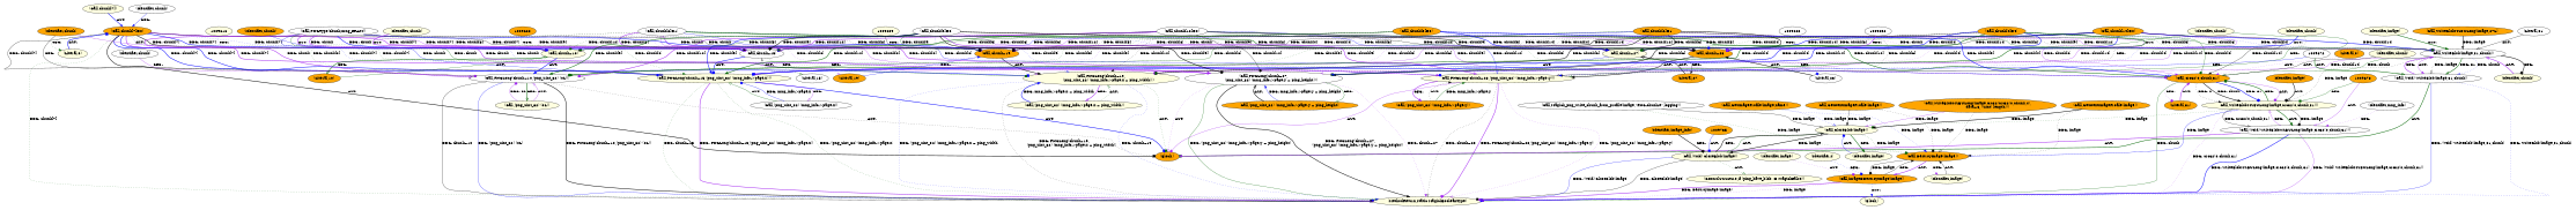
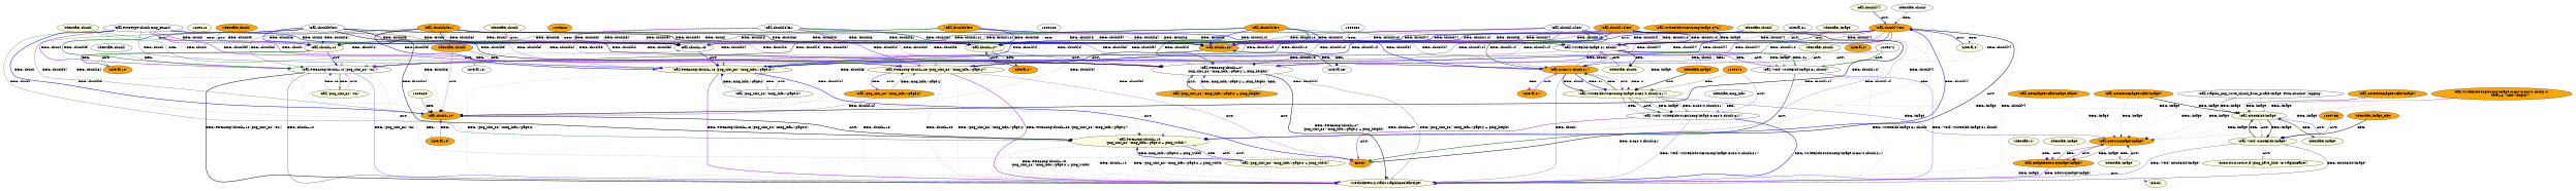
  digraph {
    node [fillcolor=orange style=filled]
    edge [arrowhead=onormal color=black style=bold]
    n1 [label="(Call,chunk[7]=0)"]
    n2 [fillcolor=white label="(Call,PNGLong(chunk+10,(png_uint_32) (0L)))"]
    n3 [fillcolor=lightyellow label="(Call,chunk+10)"]
    n4 [fillcolor=lightyellow label="(Call,PNGLong(chunk+15,(png_uint_32) (mng_info->page.x)))"]
    n5 [fillcolor=white label="(Call,chunk+15)"]
    n6 [fillcolor=lightyellow label="(Call,PNGLong(chunk+19,\n             (png_uint_32) (mng_info->page.x + ping_width)))"]
    n7 [label="(Call,chunk+19)"]
    n8 [fillcolor=lightyellow label="(Call,PNGLong(chunk+23,(png_uint_32) (mng_info->page.y)))"]
    n9 [label="(Call,chunk+23)"]
    n10 [fillcolor=white label="(Call,PNGLong(chunk+27,\n             (png_uint_32) (mng_info->page.y + ping_height)))"]
    n11 [fillcolor=lightyellow label="(Call,chunk+27)"]
    n12 [fillcolor=white label="(Call,WriteBlob(image,31,chunk))"]
    n13 [label="(Call,crc32(0,chunk,31))"]
    n14 [fillcolor=lightyellow label="(MethodReturn,static MagickBooleanType)"]
    n15 [label="(Block,)"]
    n16 [fillcolor=lightyellow label="(Literal,0)"]
    n17 [fillcolor=lightyellow label="(Call,(png_uint_32) (0L))"]
    n18 [label="(Literal,10)"]
    n19 [fillcolor=white label="(Call,(png_uint_32) (mng_info->page.x))"]
    n20 [fillcolor=white label="(Literal,15)"]
    n21 [fillcolor=lightyellow label="(Call,(png_uint_32) (mng_info->page.x + ping_width))"]
    n22 [label="(Literal,19)"]
    n23 [label="(Call,(png_uint_32) (mng_info->page.y))"]
    n24 [fillcolor=white label="(Literal,23)"]
    n25 [label="(Call,(png_uint_32) (mng_info->page.y + ping_height))"]
    n26 [label="(Literal,27)"]
    n27 [fillcolor=white label="(Call,(void) WriteBlob(image,31,chunk))"]
    n28 [fillcolor=lightyellow label="(Call,WriteBlobMSBULong(image,crc32(0,chunk,31)))"]
    n29 [fillcolor=lightyellow label="(Identifier,chunk)"]
    n30 [label="(Literal,31)"]
    n31 [fillcolor=white label="(Call,(void) WriteBlobMSBULong(image,crc32(0,chunk,31)))"]
    n32 [fillcolor=lightyellow label="(Call,CloseBlob(image))"]
    n33 [label="(Call,DestroyImage(image))"]
    n34 [fillcolor=lightyellow label="(Call,(void) CloseBlob(image))"]
    n35 [fillcolor=lightyellow label="(Identifier,image)"]
    n36 [label="(Call,image=DestroyImage(image))"]
    n37 [fillcolor=lightyellow label="(Identifier,image)"]
    n38 [fillcolor=lightyellow label="(ControlStructure,if (ping_have_blob != MagickFalse))"]
    n39 [fillcolor=lightyellow label="(Block,)"]
    n40 [fillcolor=white label="(Identifier,mng_info)"]
    n41 [label="(Call,chunk[14]=0)"]
    n42 [fillcolor=lightyellow label="(Identifier,chunk)"]
    n43 [label="(Identifier,chunk)"]
    n44 [fillcolor=lightyellow label="(Identifier,image)"]
    n45 [fillcolor=lightyellow label="(Identifier,s)"]
    n46 [label="(Call,chunk[6]=1)"]
    n47 [label="(Call,WriteBlobMSBULong(image,27L))"]
    n48 [label="(Call,GetNextImageProfile(image))"]
    n49 [fillcolor=lightyellow label="(Identifier,chunk)"]
    n50 [label="(Call,WriteBlobMSBULong(image,crc32(crc32(0,chunk,4),\n                 data+6, (uInt) length)))"]
    n51 [fillcolor=white label="(Call,chunk[8]=1)"]
    n52 [label="(Literal,0)"]
    n53 [label="(Call,chunk[4]=4)"]
    n54 [fillcolor=white label="(Call,PNGType(chunk,mng_FRAM))"]
    n55 [fillcolor=white label="(Literal,31)"]
    n56 [fillcolor=lightyellow label="(Call,chunk[7])"]
    n57 [fillcolor=white label="(Call,chunk[12]=0)"]
    n58 [label="(Identifier,image)"]
    n59 [fillcolor=white label="(Call,Magick_png_write_chunk_from_profile(image,\"PNG-chunk-e\",logging))"]
    n60 [label="(Call,GetImageProfile(image,name))"]
    n61 [label="(Identifier,image_info)"]
    n62 [fillcolor=lightyellow label="(Identifier,chunk)"]
    n63 [label="(Identifier,chunk)"]
    n64 [fillcolor=lightyellow label="(Identifier,image)"]
    n65 [label="(Call,GetNextImageProfile(image))"]
    n66 [fillcolor=white label="(Identifier,chunk)"]
    n67 [fillcolor=lightyellow label="(Identifier,chunk)"]
    n68 [fillcolor=white label="(Identifier,chunk)"]
    n69 [fillcolor=white label="(Call,chunk[9]=0)"]
    n70 [label="(Call,chunk[5]=0)"]
    1009616 [fillcolor=lightyellow]
    1009628
    1009639 [fillcolor=lightyellow]
    1009652 [fillcolor=white]
    1009672 [fillcolor=white]
    1009663 [fillcolor=white]
    1009678
    1009735
    n1 -> n2 [arrowhead=normal label="DDG: chunk[7]" style=solid]
    n1 -> n3 [arrowhead=normal label="DDG: chunk[7]"]
    n1 -> n4 [color=blue label="DDG: chunk[7]"]
    n1 -> n5 [color=blue label="DDG: chunk[7]"]
    n1 -> n6 [arrowhead=box color=blue label="DDG: chunk[7]"]
    n1 -> n7 [arrowhead=box color=blue label="DDG: chunk[7]" style=dotted]
    n1 -> n8 [arrowhead=normal color=blue label="DDG: chunk[7]" style=dotted]
    n1 -> n9 [arrowhead=normal color=purple label="DDG: chunk[7]" style=solid]
    n1 -> n10 [arrowhead=normal color=purple label="DDG: chunk[7]"]
    n1 -> n11 [arrowhead=normal color=purple label="DDG: chunk[7]"]
    n1 -> n12 [label="DDG: chunk[7]" style=solid]
    n1 -> n13 [color=darkgreen label="DDG: chunk[7]" style=dotted]
    n1 -> n14 [arrowhead=box color=darkgreen label="DDG: chunk[7]" style=dotted]
    n1 -> n15 [label="AST: "]
    n1 -> n16 [arrowhead=normal color=darkgreen label="CFG: " style=dotted]
    n2 -> n14 [label="DDG: PNGLong(chunk+10,(png_uint_32) (0L))"]
    n2 -> n14 [arrowhead=normal label="DDG: chunk+10" style=solid]
    n2 -> n14 [arrowhead=normal color=blue label="DDG: (png_uint_32) (0L)" style=solid]
    n2 -> n15 [arrowhead=box label="AST: " style=dotted]
    n2 -> n17 [color=darkgreen label="CFG: "]
    n3 -> n2 [arrowhead=normal color=blue label="AST: "]
    n3 -> n18 [color=darkgreen label="CFG: "]
    n4 -> n14 [arrowhead=normal color=darkgreen label="DDG: (png_uint_32) (mng_info->page.x)" style=dotted]
    n4 -> n14 [color=darkgreen label="DDG: chunk+15" style=dotted]
    n4 -> n14 [arrowhead=box color=purple label="DDG: PNGLong(chunk+15,(png_uint_32) (mng_info->page.x))"]
    n4 -> n15 [arrowhead=box color=blue label="AST: "]
    n4 -> n19 [color=purple label="CFG: " style=solid]
    n5 -> n4 [arrowhead=box color=blue label="AST: "]
    n5 -> n20 [color=darkgreen label="CFG: " style=dotted]
    n6 -> n14 [arrowhead=normal label="DDG: PNGLong(chunk+19,\n             (png_uint_32) (mng_info->page.x + ping_width))" style=dotted]
    n6 -> n14 [arrowhead=normal color=blue label="DDG: chunk+19" style=dotted]
    n6 -> n14 [arrowhead=normal color=blue label="DDG: (png_uint_32) (mng_info->page.x + ping_width)" style=dotted]
    n6 -> n15 [arrowhead=box color=darkgreen label="AST: " style=dotted]
    n6 -> n21 [color=purple label="CFG: "]
    n7 -> n6 [arrowhead=normal label="AST: "]
    n7 -> n22 [color=purple label="CFG: " style=dotted]
    n8 -> n14 [arrowhead=box color=purple label="DDG: PNGLong(chunk+23,(png_uint_32) (mng_info->page.y))"]
    n8 -> n14 [color=purple label="DDG: (png_uint_32) (mng_info->page.y)" style=dotted]
    n8 -> n14 [label="DDG: chunk+23" style=dotted]
    n8 -> n15 [arrowhead=box color=purple label="AST: " style=solid]
    n8 -> n23 [arrowhead=normal color=purple label="CFG: "]
    n9 -> n8 [arrowhead=normal label="AST: "]
    n9 -> n24 [arrowhead=box color=blue label="CFG: " style=dotted]
    n10 -> n14 [color=darkgreen label="DDG: (png_uint_32) (mng_info->page.y + ping_height)" style=solid]
    n10 -> n14 [arrowhead=normal label="DDG: PNGLong(chunk+27,\n             (png_uint_32) (mng_info->page.y + ping_height))"]
    n10 -> n14 [arrowhead=normal color=purple label="DDG: chunk+27" style=dotted]
    n10 -> n15 [color=purple label="AST: " style=dotted]
    n10 -> n25 [color=darkgreen label="CFG: " style=solid]
    n11 -> n10 [color=blue label="AST: " style=solid]
    n11 -> n26 [arrowhead=normal label="CFG: " style=solid]
    n12 -> n8 [color=purple label="DDG: chunk[14]" style=solid]
    n12 -> n13 [color=darkgreen label="DDG: chunk" style=solid]
    n12 -> n27 [arrowhead=normal color=purple label="AST: " style=solid]
    n12 -> n27 [label="DDG: image" style=dotted]
    n12 -> n27 [color=darkgreen label="DDG: 31"]
    n12 -> n27 [color=blue label="DDG: chunk" style=dotted]
    n12 -> n28 [label="DDG: image" style=dotted]
    n12 -> n29 [arrowhead=box label="CFG: "]
    n13 -> n14 [arrowhead=normal color=darkgreen label="DDG: chunk" style=solid]
    n13 -> n28 [arrowhead=box color=purple label="AST: " style=solid]
    n13 -> n28 [arrowhead=normal label="DDG: 0" style=dotted]
    n13 -> n28 [arrowhead=normal label="DDG: chunk"]
    n13 -> n28 [arrowhead=box color=blue label="DDG: 31"]
    n13 -> n30 [arrowhead=box color=purple label="CFG: " style=dotted]
    n16 -> n1 [arrowhead=box color=blue label="AST: "]
    n17 -> n2 [color=purple label="AST: " style=solid]
    n17 -> n2 [arrowhead=box color=purple label="DDG: 0L" style=solid]
    n18 -> n3 [color=darkgreen label="AST: " style=solid]
    n19 -> n4 [color=darkgreen label="AST: " style=solid]
    n19 -> n4 [arrowhead=box color=blue label="DDG: mng_info->page.x" style=solid]
    n20 -> n5 [label="AST: " style=dotted]
    n21 -> n6 [color=darkgreen label="AST: " style=dotted]
    n21 -> n6 [arrowhead=normal color=blue label="DDG: mng_info->page.x + ping_width"]
    n22 -> n7 [arrowhead=normal color=blue label="DDG: " style=solid]
    n23 -> n8 [arrowhead=normal label="AST: " style=dotted]
    n23 -> n8 [arrowhead=normal color=darkgreen label="DDG: mng_info->page.y" style=solid]
-   n24 -> n9 [arrowhead=normal label="AST: "]
+   n24 -> n9 [arrowhead=normal label="DDG: "]
    n25 -> n10 [label="AST: "]
    n25 -> n10 [arrowhead=normal color=blue label="DDG: mng_info->page.y + ping_height" style=solid]
    n26 -> n11 [label="AST: "]
    n27 -> n12 [color=purple label="CFG: "]
    n27 -> n14 [arrowhead=normal color=blue label="DDG: WriteBlob(image,31,chunk)" style=dotted]
    n27 -> n14 [arrowhead=box color=blue label="DDG: (void) WriteBlob(image,31,chunk)" style=solid]
    n27 -> n15 [arrowhead=box color=darkgreen label="AST: "]
    n28 -> n13 [arrowhead=box color=darkgreen label="CFG: "]
    n28 -> n14 [arrowhead=normal color=purple label="DDG: crc32(0,chunk,31)" style=dotted]
    n28 -> n31 [arrowhead=normal color=darkgreen label="AST: "]
    n28 -> n31 [arrowhead=box label="DDG: image" style=solid]
    n28 -> n31 [label="DDG: crc32(0,chunk,31)" style=solid]
    n28 -> n32 [arrowhead=box color=darkgreen label="DDG: image" style=dotted]
    n28 -> n33 [color=blue label="DDG: image" style=solid]
    n29 -> n12 [color=purple label="AST: "]
    n30 -> n13 [arrowhead=normal color=purple label="AST: "]
    n31 -> n14 [arrowhead=box color=blue label="DDG: WriteBlobMSBULong(image,crc32(0,chunk,31))"]
    n31 -> n14 [arrowhead=normal color=purple label="DDG: (void) WriteBlobMSBULong(image,crc32(0,chunk,31))" style=solid]
    n31 -> n15 [arrowhead=normal color=purple label="AST: "]
    n31 -> n28 [color=purple label="CFG: " style=solid]
    n32 -> n33 [arrowhead=normal color=darkgreen label="DDG: image" style=dotted]
    n32 -> n34 [color=darkgreen label="AST: " style=solid]
    n32 -> n34 [arrowhead=normal label="DDG: image"]
    n32 -> n35 [arrowhead=normal color=darkgreen label="CFG: "]
    n33 -> n36 [color=purple label="AST: "]
    n33 -> n36 [arrowhead=box label="DDG: image" style=solid]
    n33 -> n37 [arrowhead=normal color=purple label="CFG: " style=dotted]
    n34 -> n14 [arrowhead=box label="DDG: CloseBlob(image)" style=solid]
    n34 -> n14 [arrowhead=box color=blue label="DDG: (void) CloseBlob(image)" style=solid]
    n34 -> n32 [label="CFG: "]
    n34 -> n38 [color=darkgreen label="AST: " style=dotted]
    n35 -> n32 [arrowhead=box color=blue label="AST: " style=solid]
    n36 -> n14 [color=purple label="DDG: image" style=dotted]
    n36 -> n14 [arrowhead=normal color=purple label="DDG: DestroyImage(image)"]
    n36 -> n33 [arrowhead=normal label="CFG: " style=solid]
    n36 -> n39 [arrowhead=normal color=blue label="AST: " style=dotted]
    n37 -> n33 [arrowhead=normal label="AST: " style=solid]
    n40 -> n31 [arrowhead=normal color=purple label="CFG: " style=dotted]
    n41 -> n4 [arrowhead=box color=blue label="DDG: chunk[14]"]
    n41 -> n5 [arrowhead=box label="DDG: chunk[14]" style=dotted]
    n41 -> n6 [color=purple label="DDG: chunk[14]" style=solid]
    n41 -> n7 [arrowhead=box label="DDG: chunk[14]"]
    n41 -> n9 [label="DDG: chunk[14]" style=solid]
    n41 -> n10 [arrowhead=box color=purple label="DDG: chunk[14]" style=solid]
    n41 -> n11 [color=blue label="DDG: chunk[14]"]
    n41 -> n12 [color=blue label="DDG: chunk[14]"]
    n41 -> n13 [arrowhead=normal label="DDG: chunk[14]" style=solid]
    n42 -> n8 [color=darkgreen label="CFG: " style=solid]
    n42 -> n11 [arrowhead=normal color=darkgreen label="AST: " style=solid]
    n43 -> n4 [label="CFG: " style=solid]
    n43 -> n7 [arrowhead=box color=purple label="AST: " style=solid]
    n44 -> n12 [arrowhead=normal color=darkgreen label="AST: "]
    n45 -> n36 [arrowhead=box color=blue label="CFG: " style=dotted]
    n46 -> n2 [arrowhead=box color=darkgreen label="DDG: chunk[6]" style=solid]
    n46 -> n3 [arrowhead=normal color=purple label="DDG: chunk[6]" style=dotted]
    n46 -> n4 [arrowhead=normal color=purple label="DDG: chunk[6]" style=solid]
    n46 -> n5 [arrowhead=box color=blue label="DDG: chunk[6]" style=solid]
    n46 -> n6 [arrowhead=box label="DDG: chunk[6]"]
    n46 -> n7 [arrowhead=normal color=blue label="DDG: chunk[6]" style=dotted]
    n46 -> n8 [arrowhead=normal label="DDG: chunk[6]" style=dotted]
    n46 -> n9 [arrowhead=box label="DDG: chunk[6]" style=dotted]
    n46 -> n10 [arrowhead=normal label="DDG: chunk[6]"]
    n46 -> n11 [label="DDG: chunk[6]"]
    n46 -> n12 [color=darkgreen label="DDG: chunk[6]" style=solid]
    n46 -> n13 [arrowhead=normal color=purple label="DDG: chunk[6]" style=solid]
    n47 -> n12 [label="DDG: image"]
    n48 -> n32 [arrowhead=normal label="DDG: image" style=solid]
    n48 -> n33 [arrowhead=box label="DDG: image" style=dotted]
    n49 -> n6 [arrowhead=normal label="CFG: " style=dotted]
    n49 -> n9 [arrowhead=box color=blue label="AST: "]
    n50 -> n32 [color=purple label="DDG: image" style=solid]
    n50 -> n33 [label="DDG: image" style=dotted]
    n51 -> n2 [color=darkgreen label="DDG: chunk[8]" style=dotted]
    n51 -> n3 [arrowhead=normal label="DDG: chunk[8]" style=dotted]
    n51 -> n4 [arrowhead=normal color=darkgreen label="DDG: chunk[8]" style=dotted]
    n51 -> n5 [arrowhead=normal color=purple label="DDG: chunk[8]"]
    n51 -> n6 [color=purple label="DDG: chunk[8]" style=dotted]
    n51 -> n7 [arrowhead=box label="DDG: chunk[8]" style=dotted]
    n51 -> n8 [arrowhead=normal color=purple label="DDG: chunk[8]"]
    n51 -> n9 [color=darkgreen label="DDG: chunk[8]"]
    n51 -> n10 [color=purple label="DDG: chunk[8]" style=solid]
    n51 -> n11 [arrowhead=normal color=blue label="DDG: chunk[8]" style=dotted]
    n51 -> n12 [color=darkgreen label="DDG: chunk[8]" style=solid]
    n51 -> n13 [color=blue label="DDG: chunk[8]" style=solid]
    n52 -> n13 [arrowhead=normal color=purple label="AST: " style=dotted]
    n53 -> n2 [arrowhead=box color=darkgreen label="DDG: chunk[4]"]
    n53 -> n3 [arrowhead=box label="DDG: chunk[4]" style=solid]
    n53 -> n4 [arrowhead=normal color=blue label="DDG: chunk[4]"]
    n53 -> n5 [color=purple label="DDG: chunk[4]" style=dotted]
    n53 -> n6 [arrowhead=box color=purple label="DDG: chunk[4]" style=dotted]
    n53 -> n7 [arrowhead=box label="DDG: chunk[4]" style=dotted]
    n53 -> n8 [arrowhead=normal color=blue label="DDG: chunk[4]" style=dotted]
    n53 -> n9 [arrowhead=box color=blue label="DDG: chunk[4]"]
    n53 -> n10 [arrowhead=box color=darkgreen label="DDG: chunk[4]"]
    n53 -> n11 [arrowhead=box color=darkgreen label="DDG: chunk[4]" style=dotted]
    n53 -> n12 [color=blue label="DDG: chunk[4]" style=dotted]
    n53 -> n13 [arrowhead=box color=darkgreen label="DDG: chunk[4]" style=solid]
    n54 -> n2 [color=purple label="DDG: chunk"]
    n54 -> n3 [arrowhead=normal color=purple label="DDG: chunk"]
    n54 -> n4 [arrowhead=box color=blue label="DDG: chunk" style=solid]
    n54 -> n5 [color=blue label="DDG: chunk"]
    n54 -> n6 [arrowhead=box color=darkgreen label="DDG: chunk" style=solid]
    n54 -> n7 [arrowhead=normal color=blue label="DDG: chunk"]
    n54 -> n8 [arrowhead=box color=blue label="DDG: chunk" style=dotted]
    n54 -> n9 [color=darkgreen label="DDG: chunk" style=dotted]
    n54 -> n10 [color=purple label="DDG: chunk"]
    n54 -> n11 [label="DDG: chunk" style=solid]
    n54 -> n12 [arrowhead=box color=purple label="DDG: chunk" style=dotted]
    n55 -> n12 [label="AST: " style=solid]
    n56 -> n1 [color=blue label="AST: "]
    n57 -> n2 [arrowhead=box color=purple label="DDG: chunk[12]"]
    n57 -> n3 [arrowhead=box color=darkgreen label="DDG: chunk[12]" style=dotted]
    n57 -> n4 [arrowhead=normal color=darkgreen label="DDG: chunk[12]"]
    n57 -> n5 [arrowhead=normal color=purple label="DDG: chunk[12]"]
    n57 -> n6 [arrowhead=normal label="DDG: chunk[12]" style=dotted]
-   n57 -> n7 [arrowhead=box color=purple label="DDG: chunk[12]" style=solid]
+   n23 -> n7 [arrowhead=box color=purple label="DDG: chunk[12]" style=solid]
    n57 -> n8 [color=blue label="DDG: chunk[12]" style=solid]
    n57 -> n9 [arrowhead=normal color=purple label="DDG: chunk[12]" style=solid]
    n57 -> n10 [arrowhead=box label="DDG: chunk[12]" style=solid]
    n57 -> n11 [label="DDG: chunk[12]" style=solid]
    n57 -> n12 [arrowhead=box color=purple label="DDG: chunk[12]" style=solid]
    n57 -> n13 [arrowhead=normal color=darkgreen label="DDG: chunk[12]"]
    n58 -> n28 [arrowhead=box label="AST: "]
    n59 -> n32 [label="DDG: image" style=solid]
    n59 -> n33 [arrowhead=box color=darkgreen label="DDG: image" style=dotted]
    n60 -> n32 [color=blue label="DDG: image" style=dotted]
    n60 -> n33 [arrowhead=normal color=blue label="DDG: image" style=dotted]
    n61 -> n34 [arrowhead=box label="CFG: "]
    n62 -> n5 [arrowhead=box color=purple label="AST: "]
    n63 -> n3 [color=blue label="AST: " style=solid]
    n64 -> n36 [arrowhead=box color=purple label="AST: " style=dotted]
    n65 -> n32 [arrowhead=normal label="DDG: image"]
    n65 -> n33 [arrowhead=normal label="DDG: image" style=dotted]
    n66 -> n2 [arrowhead=box color=purple label="CFG: " style=solid]
    n67 -> n13 [label="AST: " style=solid]
    n68 -> n1 [arrowhead=normal color=blue label="CFG: " style=solid]
    n69 -> n2 [arrowhead=normal color=darkgreen label="DDG: chunk[9]"]
    n69 -> n3 [color=purple label="DDG: chunk[9]" style=dotted]
    n69 -> n4 [arrowhead=normal color=blue label="DDG: chunk[9]"]
    n69 -> n5 [arrowhead=box label="DDG: chunk[9]"]
    n69 -> n6 [color=blue label="DDG: chunk[9]" style=dotted]
    n69 -> n7 [color=darkgreen label="DDG: chunk[9]" style=solid]
    n69 -> n8 [color=purple label="DDG: chunk[9]"]
    n69 -> n9 [arrowhead=box label="DDG: chunk[9]"]
    n69 -> n10 [arrowhead=box label="DDG: chunk[9]"]
    n69 -> n11 [label="DDG: chunk[9]" style=dotted]
    n69 -> n12 [label="DDG: chunk[9]" style=dotted]
    n69 -> n13 [arrowhead=box color=purple label="DDG: chunk[9]" style=solid]
    n70 -> n2 [arrowhead=normal color=darkgreen label="DDG: chunk[5]" style=dotted]
    n70 -> n3 [arrowhead=normal color=darkgreen label="DDG: chunk[5]" style=solid]
    n70 -> n4 [color=purple label="DDG: chunk[5]" style=dotted]
    n70 -> n5 [arrowhead=normal color=darkgreen label="DDG: chunk[5]" style=solid]
    n70 -> n6 [arrowhead=box color=darkgreen label="DDG: chunk[5]" style=dotted]
    n70 -> n7 [arrowhead=box label="DDG: chunk[5]" style=dotted]
    n70 -> n8 [color=darkgreen label="DDG: chunk[5]" style=dotted]
    n70 -> n9 [arrowhead=box color=blue label="DDG: chunk[5]" style=dotted]
    n70 -> n10 [color=purple label="DDG: chunk[5]" style=dotted]
    n70 -> n11 [arrowhead=normal color=blue label="DDG: chunk[5]"]
    n70 -> n12 [arrowhead=box color=darkgreen label="DDG: chunk[5]" style=dotted]
    n70 -> n13 [color=blue label="DDG: chunk[5]"]
    1009616 -> n3 [arrowhead=box color=blue label="CFG: " style=dotted]
    1009628 -> n5 [arrowhead=normal label="CFG: " style=dotted]
    1009639 -> n7 [arrowhead=box label="CFG: " style=solid]
    1009652 -> n9 [arrowhead=box color=purple label="CFG: "]
    1009672 -> n10 [arrowhead=normal color=blue label="CFG: " style=solid]
    1009672 -> n27 [color=darkgreen label="AST: "]
    1009663 -> n11 [color=darkgreen label="CFG: " style=dotted]
    1009678 -> n28 [arrowhead=box color=darkgreen label="CFG: " style=solid]
    1009678 -> n31 [color=purple label="AST: " style=solid]
    1009735 -> n34 [arrowhead=box color=blue label="AST: " style=solid]
  }
